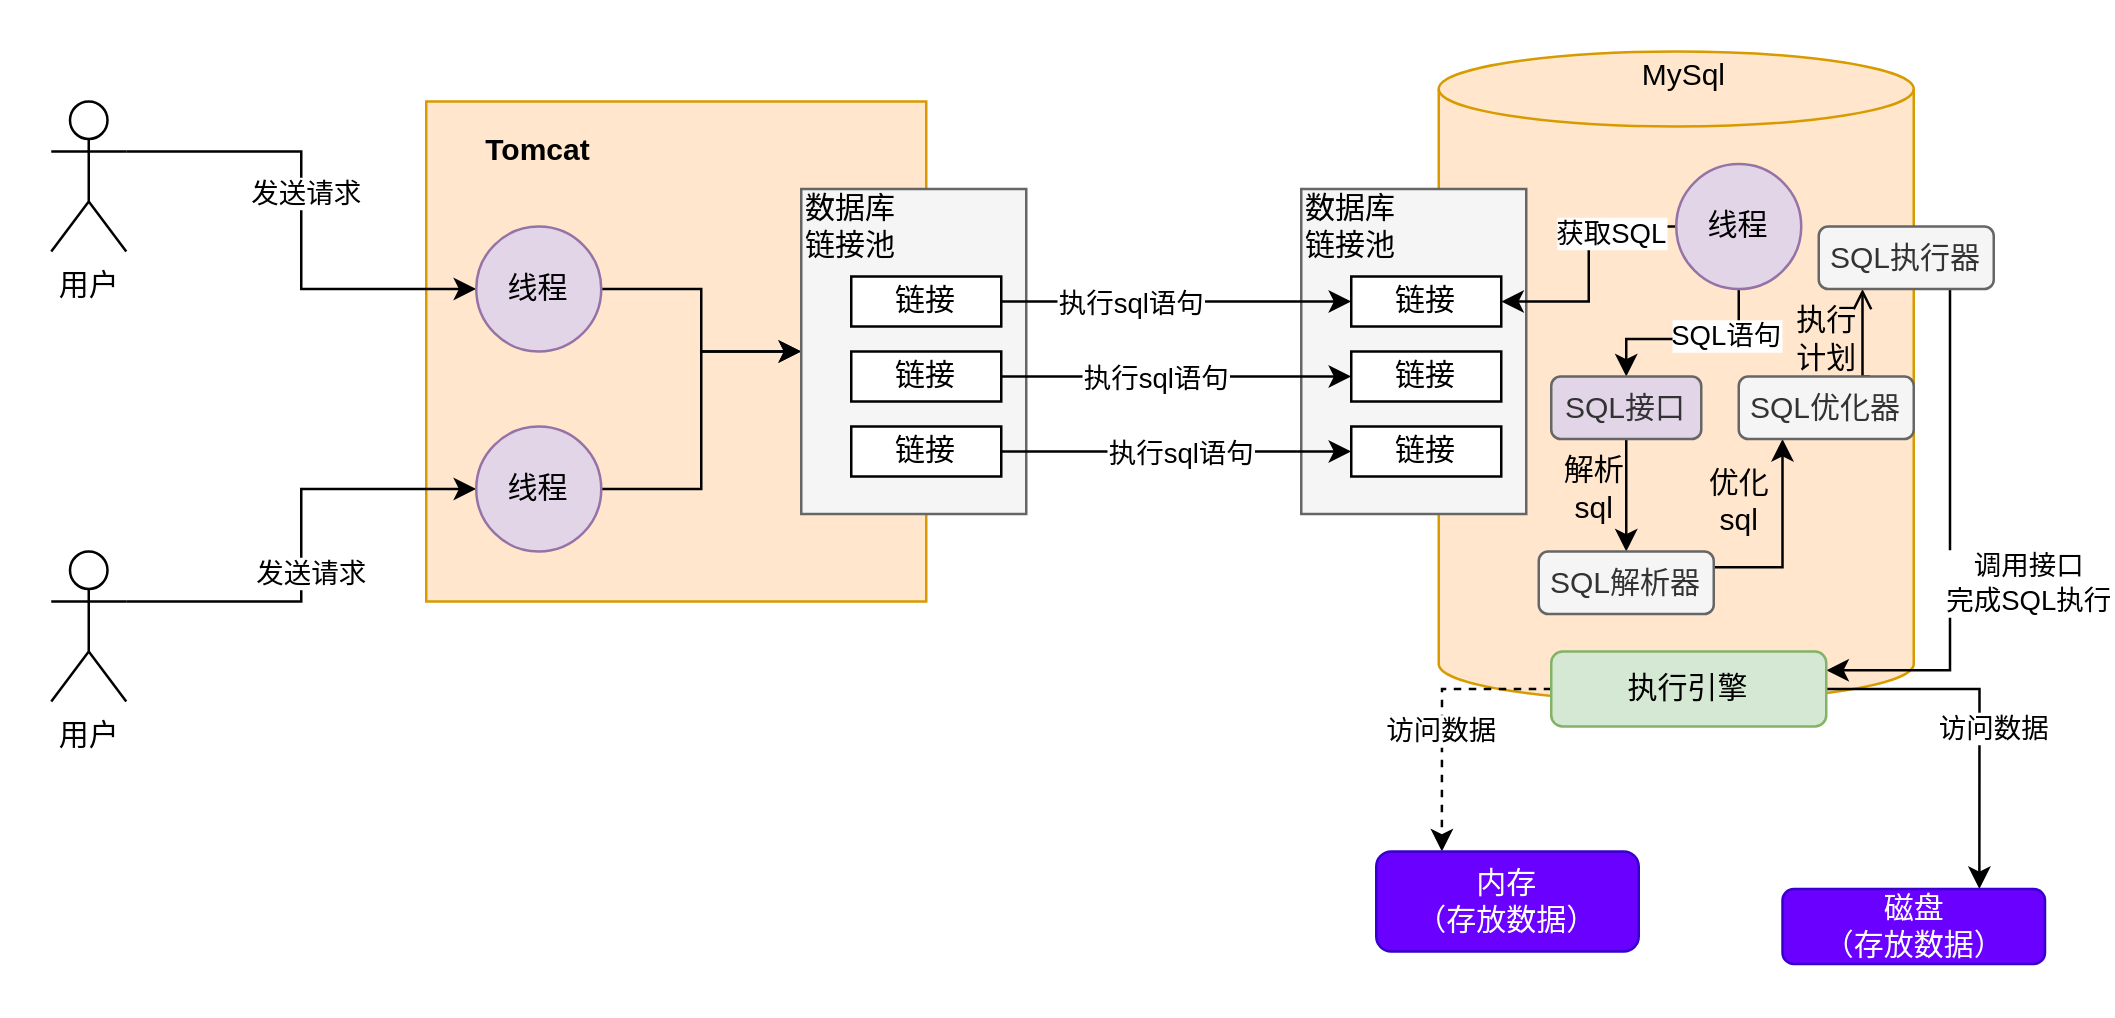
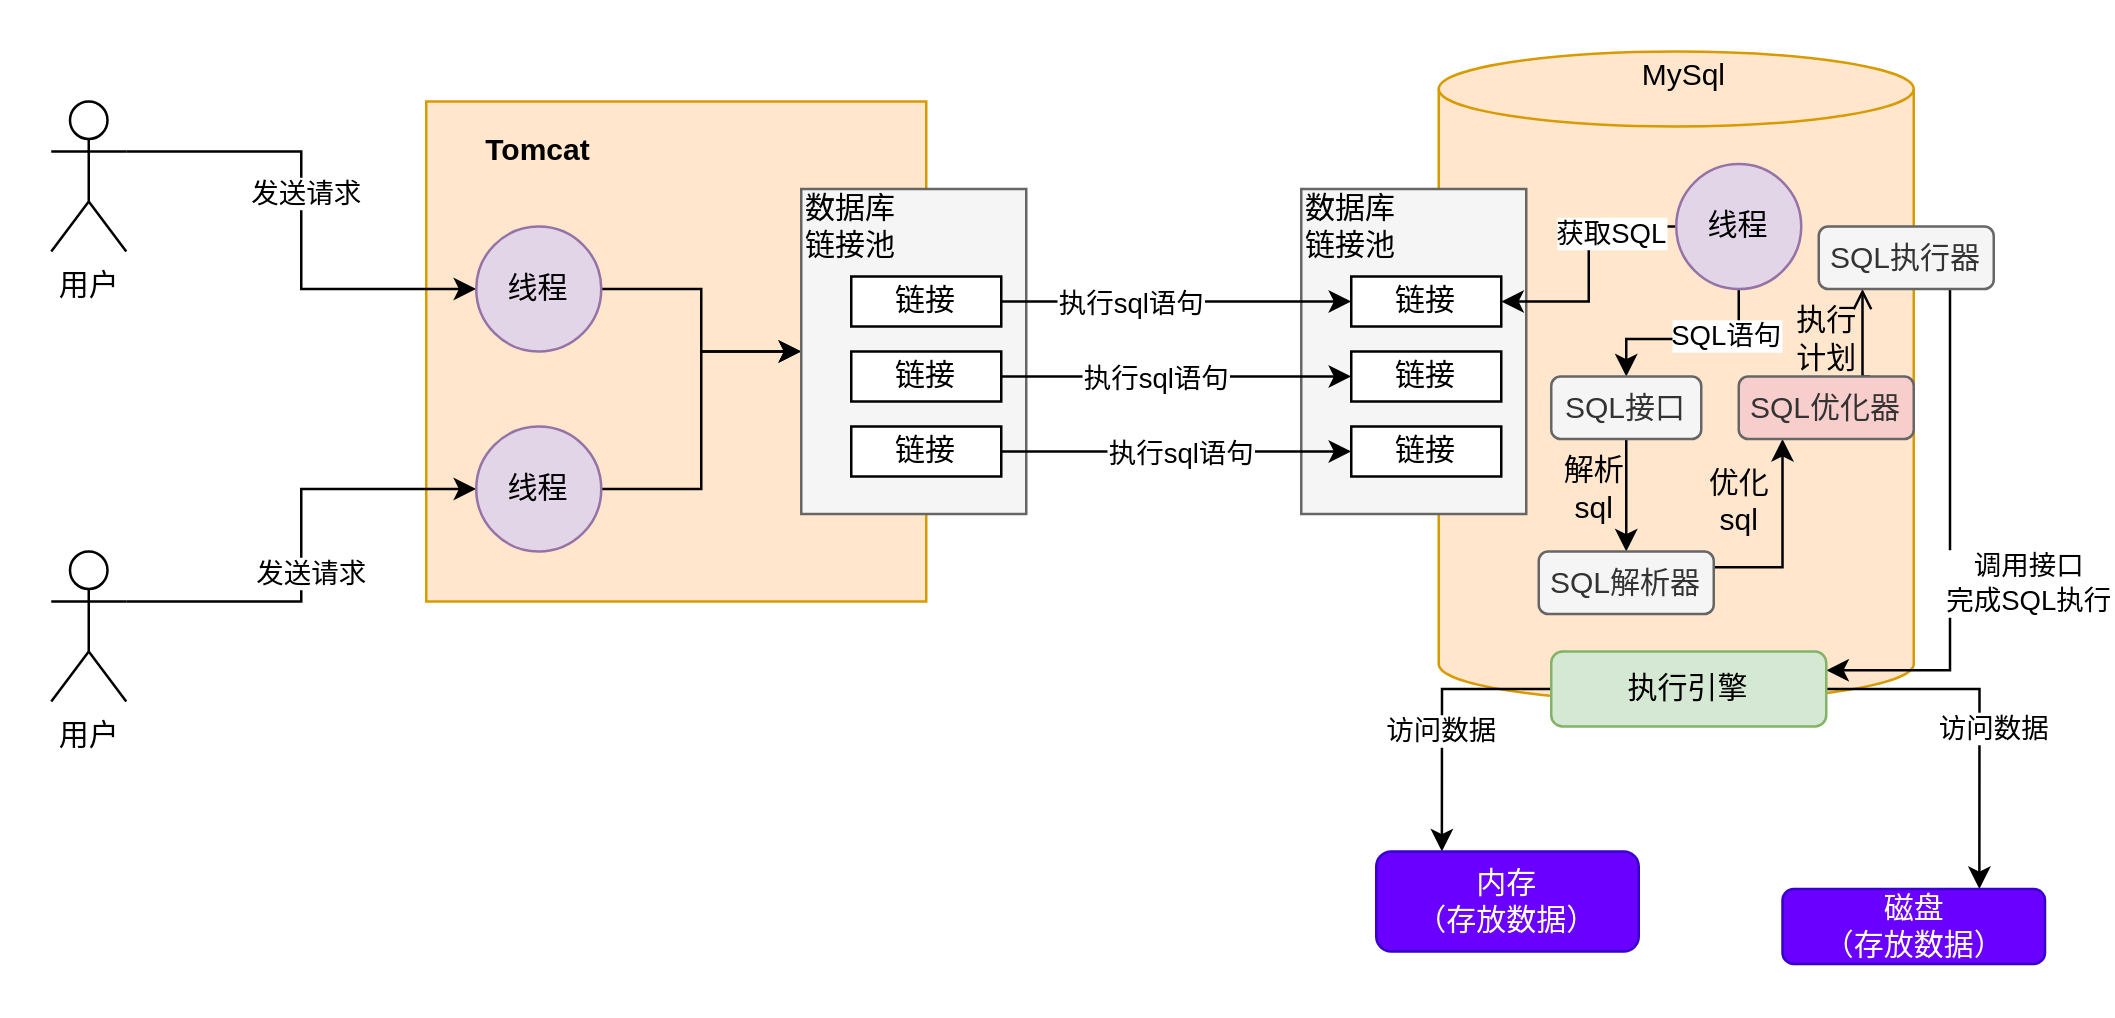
  <mxCell id="0" />
  <mxCell id="1" parent="0" />
  <mxCell id="2" value="" style="whiteSpace=wrap;html=1;aspect=fixed;fillColor=#ffe6cc;strokeColor=#d79b00;" vertex="1" parent="1"><mxGeometry x="170" y="40" width="200" height="200" as="geometry" /></mxCell>
  <mxCell id="3" value="&lt;b&gt;Tomcat&lt;/b&gt;" style="text;html=1;strokeColor=none;fillColor=none;align=center;verticalAlign=middle;whiteSpace=wrap;rounded=0;" vertex="1" parent="1"><mxGeometry x="195" y="50" width="40" height="20" as="geometry" /></mxCell>
  <mxCell id="4" style="edgeStyle=orthogonalEdgeStyle;rounded=0;orthogonalLoop=1;jettySize=auto;html=1;exitX=1;exitY=0.333;exitDx=0;exitDy=0;exitPerimeter=0;entryX=0;entryY=0.5;entryDx=0;entryDy=0;" edge="1" parent="1" source="6" target="11"><mxGeometry relative="1" as="geometry" /></mxCell>
  <mxCell id="5" value="发送请求" style="edgeLabel;html=1;align=center;verticalAlign=middle;resizable=0;points=[];" vertex="1" connectable="0" parent="4"><mxGeometry x="-0.105" y="1" relative="1" as="geometry"><mxPoint as="offset" /></mxGeometry></mxCell>
  <mxCell id="6" value="用户" style="shape=umlActor;verticalLabelPosition=bottom;verticalAlign=top;html=1;outlineConnect=0;" vertex="1" parent="1"><mxGeometry x="20" y="40" width="30" height="60" as="geometry" /></mxCell>
  <mxCell id="7" style="edgeStyle=orthogonalEdgeStyle;rounded=0;orthogonalLoop=1;jettySize=auto;html=1;exitX=1;exitY=0.333;exitDx=0;exitDy=0;exitPerimeter=0;" edge="1" parent="1" source="9" target="13"><mxGeometry relative="1" as="geometry" /></mxCell>
  <mxCell id="8" value="发送请求" style="edgeLabel;html=1;align=center;verticalAlign=middle;resizable=0;points=[];" vertex="1" connectable="0" parent="7"><mxGeometry x="-0.116" y="-3" relative="1" as="geometry"><mxPoint as="offset" /></mxGeometry></mxCell>
  <mxCell id="9" value="用户" style="shape=umlActor;verticalLabelPosition=bottom;verticalAlign=top;html=1;outlineConnect=0;" vertex="1" parent="1"><mxGeometry x="20" y="220" width="30" height="60" as="geometry" /></mxCell>
  <mxCell id="10" style="edgeStyle=orthogonalEdgeStyle;rounded=0;orthogonalLoop=1;jettySize=auto;html=1;exitX=1;exitY=0.5;exitDx=0;exitDy=0;" edge="1" parent="1" source="11"><mxGeometry relative="1" as="geometry"><mxPoint x="320" y="140" as="targetPoint" /><Array as="points"><mxPoint x="280" y="115" /><mxPoint x="280" y="140" /><mxPoint x="320" y="140" /></Array></mxGeometry></mxCell>
  <mxCell id="11" value="线程" style="ellipse;whiteSpace=wrap;html=1;aspect=fixed;fillColor=#e1d5e7;strokeColor=#9673a6;" vertex="1" parent="1"><mxGeometry x="190" y="90" width="50" height="50" as="geometry" /></mxCell>
  <mxCell id="12" style="edgeStyle=orthogonalEdgeStyle;rounded=0;orthogonalLoop=1;jettySize=auto;html=1;exitX=1;exitY=0.5;exitDx=0;exitDy=0;" edge="1" parent="1" source="13" target="14"><mxGeometry relative="1" as="geometry" /></mxCell>
  <mxCell id="13" value="线程" style="ellipse;whiteSpace=wrap;html=1;aspect=fixed;fillColor=#e1d5e7;strokeColor=#9673a6;" vertex="1" parent="1"><mxGeometry x="190" y="170" width="50" height="50" as="geometry" /></mxCell>
  <mxCell id="14" value="" style="rounded=0;whiteSpace=wrap;html=1;fillColor=#f5f5f5;strokeColor=#666666;fontColor=#333333;" vertex="1" parent="1"><mxGeometry x="320" y="75" width="90" height="130" as="geometry" /></mxCell>
  <mxCell id="15" value="数据库链接池" style="text;html=1;strokeColor=none;fillColor=none;align=center;verticalAlign=middle;whiteSpace=wrap;rounded=0;" vertex="1" parent="1"><mxGeometry x="320" y="80" width="40" height="20" as="geometry" /></mxCell>
  <mxCell id="16" value="" style="rounded=0;whiteSpace=wrap;html=1;" vertex="1" parent="1"><mxGeometry x="340" y="110" width="60" height="20" as="geometry" /></mxCell>
  <mxCell id="17" value="" style="rounded=0;whiteSpace=wrap;html=1;" vertex="1" parent="1"><mxGeometry x="340" y="140" width="60" height="20" as="geometry" /></mxCell>
  <mxCell id="18" value="" style="rounded=0;whiteSpace=wrap;html=1;" vertex="1" parent="1"><mxGeometry x="340" y="170" width="60" height="20" as="geometry" /></mxCell>
  <mxCell id="19" value="链接" style="text;html=1;strokeColor=none;fillColor=none;align=center;verticalAlign=middle;whiteSpace=wrap;rounded=0;" vertex="1" parent="1"><mxGeometry x="350" y="110" width="40" height="20" as="geometry" /></mxCell>
  <mxCell id="20" value="链接" style="text;html=1;strokeColor=none;fillColor=none;align=center;verticalAlign=middle;whiteSpace=wrap;rounded=0;" vertex="1" parent="1"><mxGeometry x="350" y="140" width="40" height="20" as="geometry" /></mxCell>
  <mxCell id="21" value="链接" style="text;html=1;strokeColor=none;fillColor=none;align=center;verticalAlign=middle;whiteSpace=wrap;rounded=0;" vertex="1" parent="1"><mxGeometry x="350" y="170" width="40" height="20" as="geometry" /></mxCell>
  <mxCell id="22" value="" style="shape=cylinder3;whiteSpace=wrap;html=1;boundedLbl=1;backgroundOutline=1;size=15;fillColor=#ffe6cc;strokeColor=#d79b00;" vertex="1" parent="1"><mxGeometry x="575" y="20" width="190" height="260" as="geometry" /></mxCell>
  <mxCell id="23" value="MySql&amp;nbsp;" style="text;html=1;strokeColor=none;fillColor=none;align=center;verticalAlign=middle;whiteSpace=wrap;rounded=0;" vertex="1" parent="1"><mxGeometry x="655" y="20" width="40" height="20" as="geometry" /></mxCell>
  <mxCell id="24" value="" style="rounded=0;whiteSpace=wrap;html=1;fillColor=#f5f5f5;strokeColor=#666666;fontColor=#333333;" vertex="1" parent="1"><mxGeometry x="520" y="75" width="90" height="130" as="geometry" /></mxCell>
  <mxCell id="25" value="数据库链接池" style="text;html=1;strokeColor=none;fillColor=none;align=center;verticalAlign=middle;whiteSpace=wrap;rounded=0;" vertex="1" parent="1"><mxGeometry x="520" y="80" width="40" height="20" as="geometry" /></mxCell>
  <mxCell id="26" value="" style="rounded=0;whiteSpace=wrap;html=1;" vertex="1" parent="1"><mxGeometry x="540" y="110" width="60" height="20" as="geometry" /></mxCell>
  <mxCell id="27" value="" style="rounded=0;whiteSpace=wrap;html=1;" vertex="1" parent="1"><mxGeometry x="540" y="140" width="60" height="20" as="geometry" /></mxCell>
  <mxCell id="28" value="" style="rounded=0;whiteSpace=wrap;html=1;" vertex="1" parent="1"><mxGeometry x="540" y="170" width="60" height="20" as="geometry" /></mxCell>
  <mxCell id="29" value="链接" style="text;html=1;strokeColor=none;fillColor=none;align=center;verticalAlign=middle;whiteSpace=wrap;rounded=0;" vertex="1" parent="1"><mxGeometry x="550" y="110" width="40" height="20" as="geometry" /></mxCell>
  <mxCell id="30" value="链接" style="text;html=1;strokeColor=none;fillColor=none;align=center;verticalAlign=middle;whiteSpace=wrap;rounded=0;" vertex="1" parent="1"><mxGeometry x="550" y="140" width="40" height="20" as="geometry" /></mxCell>
  <mxCell id="31" value="链接" style="text;html=1;strokeColor=none;fillColor=none;align=center;verticalAlign=middle;whiteSpace=wrap;rounded=0;" vertex="1" parent="1"><mxGeometry x="550" y="170" width="40" height="20" as="geometry" /></mxCell>
  <mxCell id="32" style="edgeStyle=orthogonalEdgeStyle;rounded=0;orthogonalLoop=1;jettySize=auto;html=1;exitX=1;exitY=0.5;exitDx=0;exitDy=0;entryX=0;entryY=0.5;entryDx=0;entryDy=0;" edge="1" parent="1" source="16" target="26"><mxGeometry relative="1" as="geometry" /></mxCell>
  <mxCell id="33" value="执行sql语句" style="edgeLabel;html=1;align=center;verticalAlign=middle;resizable=0;points=[];" vertex="1" connectable="0" parent="32"><mxGeometry x="-0.271" relative="1" as="geometry"><mxPoint as="offset" /></mxGeometry></mxCell>
  <mxCell id="34" style="edgeStyle=orthogonalEdgeStyle;rounded=0;orthogonalLoop=1;jettySize=auto;html=1;exitX=1;exitY=0.5;exitDx=0;exitDy=0;" edge="1" parent="1" source="17" target="27"><mxGeometry relative="1" as="geometry" /></mxCell>
  <mxCell id="35" style="edgeStyle=orthogonalEdgeStyle;rounded=0;orthogonalLoop=1;jettySize=auto;html=1;exitX=1;exitY=0.5;exitDx=0;exitDy=0;entryX=0;entryY=0.5;entryDx=0;entryDy=0;" edge="1" parent="1" source="18" target="28"><mxGeometry relative="1" as="geometry" /></mxCell>
  <mxCell id="36" value="执行sql语句" style="edgeLabel;html=1;align=center;verticalAlign=middle;resizable=0;points=[];" vertex="1" connectable="0" parent="1"><mxGeometry x="461.034" y="150" as="geometry" /></mxCell>
  <mxCell id="37" value="执行sql语句" style="edgeLabel;html=1;align=center;verticalAlign=middle;resizable=0;points=[];" vertex="1" connectable="0" parent="1"><mxGeometry x="471.034" y="180" as="geometry" /></mxCell>
  <mxCell id="38" style="edgeStyle=orthogonalEdgeStyle;rounded=0;orthogonalLoop=1;jettySize=auto;html=1;entryX=1;entryY=0.5;entryDx=0;entryDy=0;" edge="1" parent="1" source="42" target="26"><mxGeometry relative="1" as="geometry" /></mxCell>
  <mxCell id="39" value="获取SQL" style="edgeLabel;html=1;align=center;verticalAlign=middle;resizable=0;points=[];" vertex="1" connectable="0" parent="38"><mxGeometry x="-0.456" y="2" relative="1" as="geometry"><mxPoint as="offset" /></mxGeometry></mxCell>
  <mxCell id="40" style="edgeStyle=orthogonalEdgeStyle;rounded=0;orthogonalLoop=1;jettySize=auto;html=1;exitX=0.5;exitY=1;exitDx=0;exitDy=0;" edge="1" parent="1" source="42" target="44"><mxGeometry relative="1" as="geometry" /></mxCell>
  <mxCell id="41" value="SQL语句" style="edgeLabel;html=1;align=center;verticalAlign=middle;resizable=0;points=[];" vertex="1" connectable="0" parent="40"><mxGeometry x="-0.341" y="-2" relative="1" as="geometry"><mxPoint as="offset" /></mxGeometry></mxCell>
  <mxCell id="42" value="线程" style="ellipse;whiteSpace=wrap;html=1;aspect=fixed;fillColor=#e1d5e7;strokeColor=#9673a6;" vertex="1" parent="1"><mxGeometry x="670" y="65" width="50" height="50" as="geometry" /></mxCell>
  <mxCell id="43" value="" style="edgeStyle=orthogonalEdgeStyle;rounded=0;orthogonalLoop=1;jettySize=auto;html=1;entryX=0.5;entryY=0;entryDx=0;entryDy=0;" edge="1" parent="1" source="44" target="46"><mxGeometry relative="1" as="geometry"><Array as="points"><mxPoint x="650" y="200" /><mxPoint x="650" y="200" /></Array></mxGeometry></mxCell>
- <mxCell id="44" value="SQL接口" style="rounded=1;whiteSpace=wrap;html=1;fillColor=#e1d5e7;strokeColor=#666666;fontColor=#333333;" vertex="1" parent="1"><mxGeometry x="620" y="150" width="60" height="25" as="geometry" /></mxCell>
+ <mxCell id="44" value="SQL接口" style="rounded=1;whiteSpace=wrap;html=1;fillColor=#f5f5f5;strokeColor=#666666;fontColor=#333333;" vertex="1" parent="1"><mxGeometry x="620" y="150" width="60" height="25" as="geometry" /></mxCell>
  <mxCell id="45" style="edgeStyle=orthogonalEdgeStyle;rounded=0;orthogonalLoop=1;jettySize=auto;html=1;exitX=1;exitY=0.25;exitDx=0;exitDy=0;entryX=0.25;entryY=1;entryDx=0;entryDy=0;" edge="1" parent="1" source="46" target="48"><mxGeometry relative="1" as="geometry" /></mxCell>
  <mxCell id="46" value="SQL解析器" style="rounded=1;whiteSpace=wrap;html=1;fillColor=#f5f5f5;strokeColor=#666666;fontColor=#333333;" vertex="1" parent="1"><mxGeometry x="615" y="220" width="70" height="25" as="geometry" /></mxCell>
  <mxCell id="47" style="edgeStyle=orthogonalEdgeStyle;rounded=0;orthogonalLoop=1;jettySize=auto;html=1;exitX=0.75;exitY=0;exitDx=0;exitDy=0;entryX=0.25;entryY=1;entryDx=0;entryDy=0;endArrow=open;" edge="1" parent="1" source="48" target="53"><mxGeometry relative="1" as="geometry" /></mxCell>
- <mxCell id="48" value="SQL优化器" style="rounded=1;whiteSpace=wrap;html=1;fillColor=#f5f5f5;strokeColor=#666666;fontColor=#333333;" vertex="1" parent="1"><mxGeometry x="695" y="150" width="70" height="25" as="geometry" /></mxCell>
+ <mxCell id="48" value="SQL优化器" style="rounded=1;whiteSpace=wrap;html=1;fillColor=#f8cecc;strokeColor=#666666;fontColor=#333333;" vertex="1" parent="1"><mxGeometry x="695" y="150" width="70" height="25" as="geometry" /></mxCell>
  <mxCell id="49" value="解析sql" style="text;html=1;strokeColor=none;fillColor=none;align=center;verticalAlign=middle;whiteSpace=wrap;rounded=0;" vertex="1" parent="1"><mxGeometry x="620" y="170" width="35" height="50" as="geometry" /></mxCell>
  <mxCell id="50" value="优化sql" style="text;html=1;strokeColor=none;fillColor=none;align=center;verticalAlign=middle;whiteSpace=wrap;rounded=0;" vertex="1" parent="1"><mxGeometry x="677.5" y="175" width="35" height="50" as="geometry" /></mxCell>
  <mxCell id="51" style="edgeStyle=orthogonalEdgeStyle;rounded=0;orthogonalLoop=1;jettySize=auto;html=1;exitX=0.75;exitY=1;exitDx=0;exitDy=0;entryX=1;entryY=0.25;entryDx=0;entryDy=0;" edge="1" parent="1" source="53" target="58"><mxGeometry relative="1" as="geometry" /></mxCell>
  <mxCell id="52" value="调用接口&lt;br&gt;完成SQL执行" style="edgeLabel;html=1;align=center;verticalAlign=middle;resizable=0;points=[];" vertex="1" connectable="0" parent="51"><mxGeometry x="-0.076" relative="1" as="geometry"><mxPoint x="31" y="24" as="offset" /></mxGeometry></mxCell>
  <mxCell id="53" value="SQL执行器" style="rounded=1;whiteSpace=wrap;html=1;fillColor=#f5f5f5;strokeColor=#666666;fontColor=#333333;" vertex="1" parent="1"><mxGeometry x="727" y="90" width="70" height="25" as="geometry" /></mxCell>
  <mxCell id="54" value="执行计划" style="text;html=1;strokeColor=none;fillColor=none;align=center;verticalAlign=middle;whiteSpace=wrap;rounded=0;" vertex="1" parent="1"><mxGeometry x="712.5" y="110" width="35" height="50" as="geometry" /></mxCell>
- <mxCell id="55" style="edgeStyle=orthogonalEdgeStyle;rounded=0;orthogonalLoop=1;jettySize=auto;html=1;exitX=0;exitY=0.5;exitDx=0;exitDy=0;entryX=0.25;entryY=0;entryDx=0;entryDy=0;dashed=1;" edge="1" parent="1" source="58" target="59"><mxGeometry relative="1" as="geometry" /></mxCell>
+ <mxCell id="55" style="edgeStyle=orthogonalEdgeStyle;rounded=0;orthogonalLoop=1;jettySize=auto;html=1;exitX=0;exitY=0.5;exitDx=0;exitDy=0;entryX=0.25;entryY=0;entryDx=0;entryDy=0;" edge="1" parent="1" source="58" target="59"><mxGeometry relative="1" as="geometry" /></mxCell>
  <mxCell id="56" value="访问数据" style="edgeLabel;html=1;align=center;verticalAlign=middle;resizable=0;points=[];" vertex="1" connectable="0" parent="55"><mxGeometry x="0.099" y="-1" relative="1" as="geometry"><mxPoint as="offset" /></mxGeometry></mxCell>
  <mxCell id="57" style="edgeStyle=orthogonalEdgeStyle;rounded=0;orthogonalLoop=1;jettySize=auto;html=1;exitX=1;exitY=0.5;exitDx=0;exitDy=0;entryX=0.75;entryY=0;entryDx=0;entryDy=0;" edge="1" parent="1" source="58" target="60"><mxGeometry relative="1" as="geometry" /></mxCell>
  <mxCell id="58" value="执行引擎" style="rounded=1;whiteSpace=wrap;html=1;fillColor=#d5e8d4;strokeColor=#82b366;" vertex="1" parent="1"><mxGeometry x="620" y="260" width="110" height="30" as="geometry" /></mxCell>
  <mxCell id="59" value="内存&lt;br&gt;（存放数据）" style="rounded=1;whiteSpace=wrap;html=1;fillColor=#6a00ff;strokeColor=#3700CC;fontColor=#ffffff;" vertex="1" parent="1"><mxGeometry x="550" y="340" width="105" height="40" as="geometry" /></mxCell>
  <mxCell id="60" value="磁盘&lt;br&gt;（存放数据）" style="rounded=1;whiteSpace=wrap;html=1;fillColor=#6a00ff;strokeColor=#3700CC;fontColor=#ffffff;" vertex="1" parent="1"><mxGeometry x="712.5" y="355" width="105" height="30" as="geometry" /></mxCell>
  <mxCell id="61" value="访问数据" style="edgeLabel;html=1;align=center;verticalAlign=middle;resizable=0;points=[];" vertex="1" connectable="0" parent="1"><mxGeometry x="796.995" y="290.004" as="geometry" /></mxCell>
